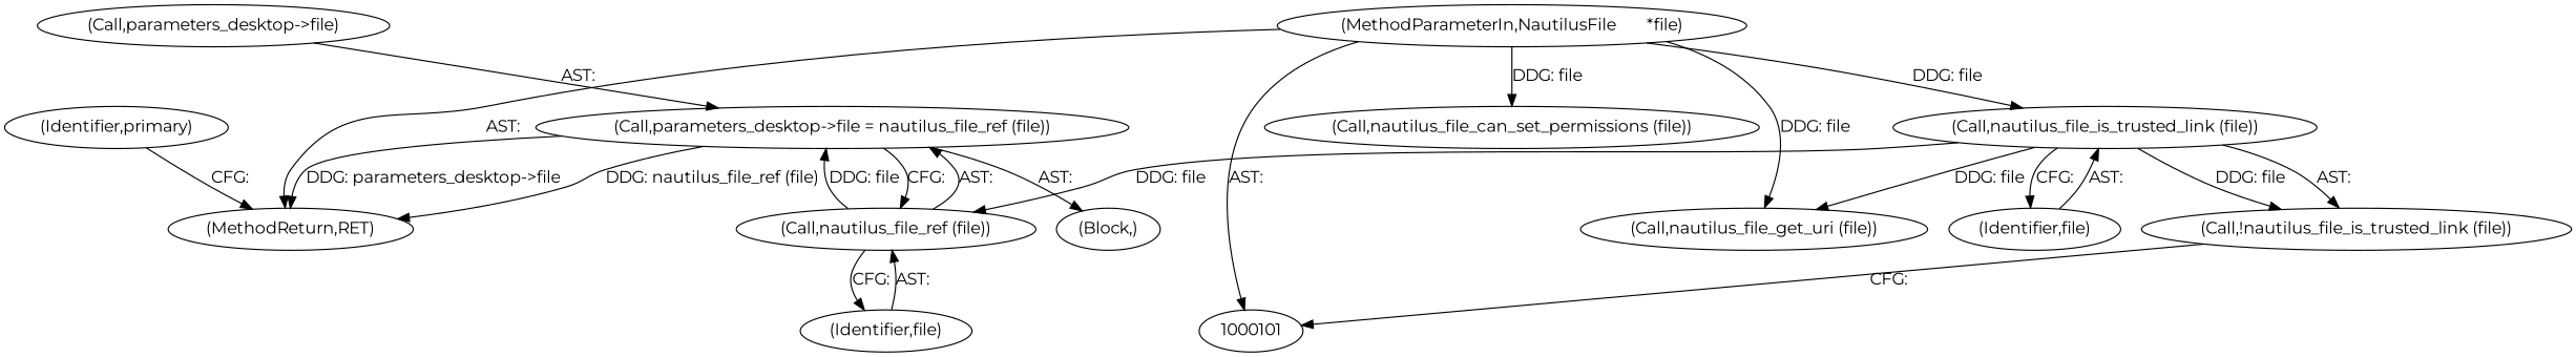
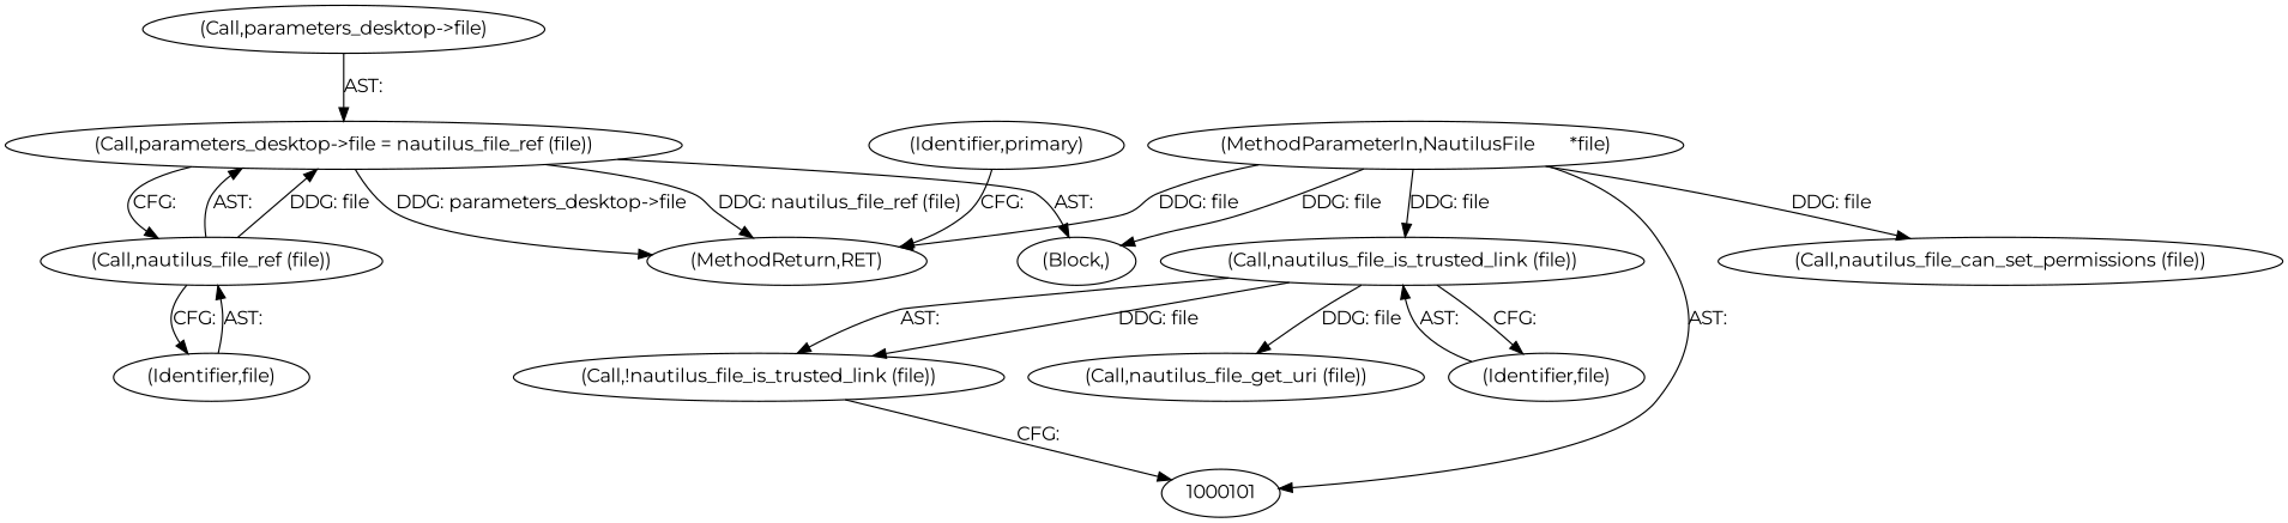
  digraph {
    fontname=Montserrat
    node [fontname=Montserrat]
    edge [fontname=Montserrat]
    n1 [label="(Call,parameters_desktop->file = nautilus_file_ref (file))"]
    n2 [label="(Call,nautilus_file_ref (file))"]
    n3 [label="(MethodReturn,RET)"]
    n4 [label="(Block,)"]
    n5 [label="(Identifier,file)"]
    n6 [label="(Call,nautilus_file_is_trusted_link (file))"]
    n7 [label="(Identifier,file)"]
    n8 [label="(Call,nautilus_file_get_uri (file))"]
    n9 [label="(Call,!nautilus_file_is_trusted_link (file))"]
    1000101
    n11 [label="(MethodParameterIn,NautilusFile       *file)"]
    n12 [label="(Call,nautilus_file_can_set_permissions (file))"]
    n13 [label="(Call,parameters_desktop->file)"]
    n14 [label="(Identifier,primary)"]
    n1 -> n2 [label="CFG: "]
    n1 -> n3 [label="DDG: nautilus_file_ref (file)"]
    n1 -> n3 [label="DDG: parameters_desktop->file"]
    n1 -> n4 [label="AST: "]
    n2 -> n1 [label="AST: "]
    n2 -> n1 [label="DDG: file"]
    n2 -> n5 [label="CFG: "]
    n5 -> n2 [label="AST: "]
-   n6 -> n2 [label="DDG: file"]
    n6 -> n7 [label="CFG: "]
    n6 -> n8 [label="DDG: file"]
    n6 -> n9 [label="AST: "]
    n6 -> n9 [label="DDG: file"]
    n7 -> n6 [label="AST: "]
    n9 -> 1000101 [label="CFG: "]
-   n11 -> n3 [label="AST: "]
+   n11 -> n3 [label="DDG: file"]
    n11 -> n6 [label="DDG: file"]
-   n11 -> n8 [label="DDG: file"]
+   n11 -> n4 [label="DDG: file"]
    n11 -> 1000101 [label="AST: "]
    n11 -> n12 [label="DDG: file"]
    n13 -> n1 [label="AST: "]
    n14 -> n3 [label="CFG: "]
  }
